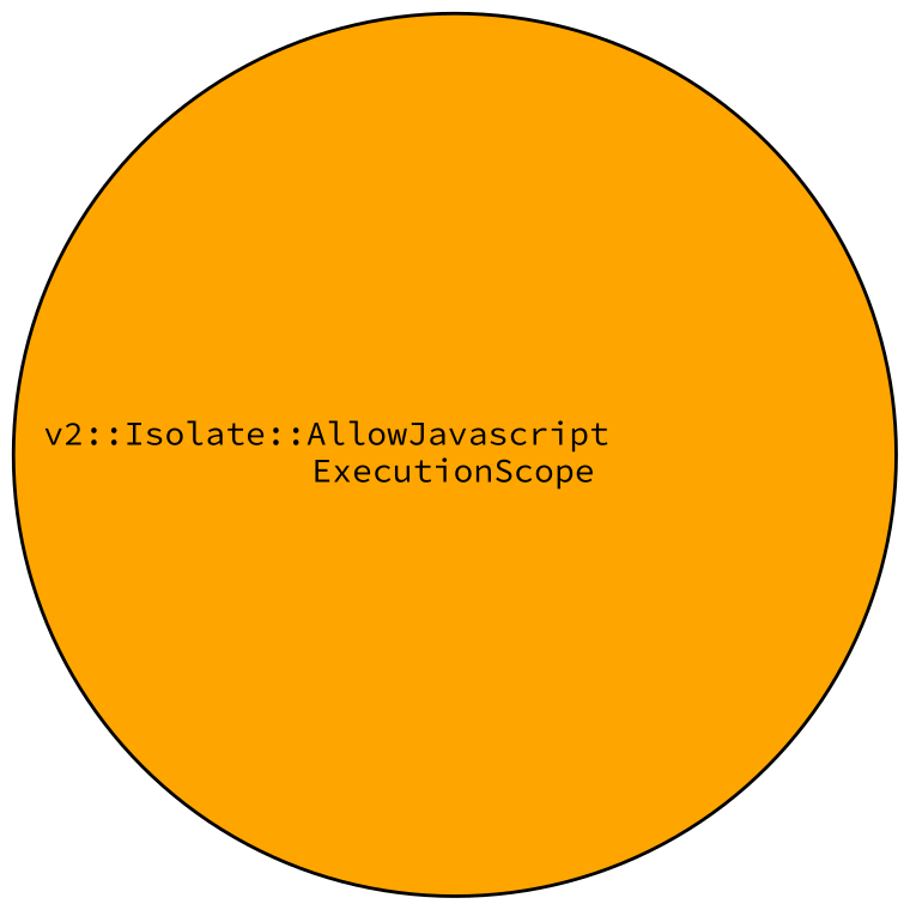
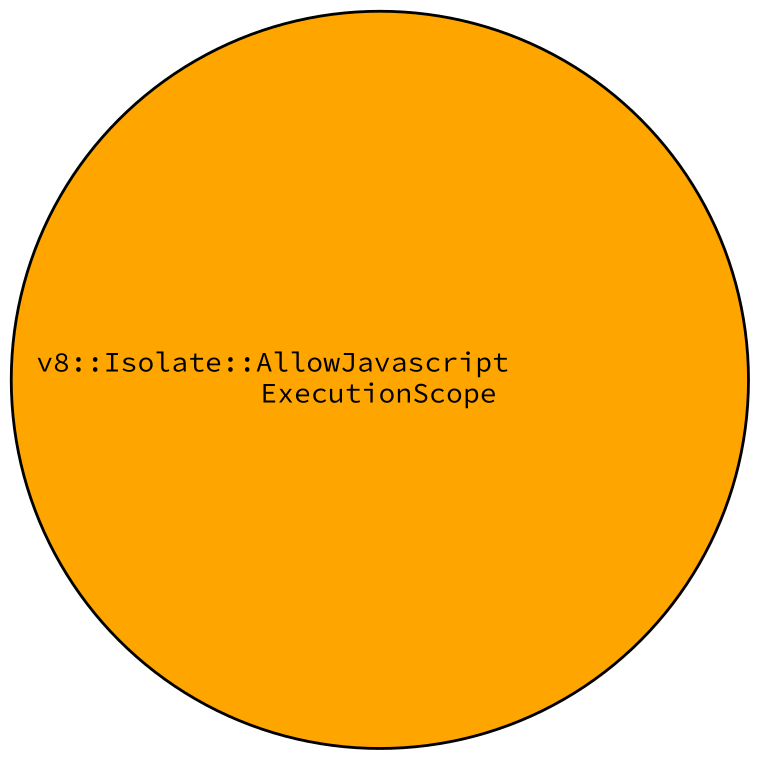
  digraph {
    rankdir=LR
    fontname="Source Code Pro"
-   n1 [color=black fillcolor=orange fontname="Source Code Pro" fontsize=10 height=0.2 label="v2::Isolate::AllowJavascript\lExecutionScope" shape=circle style=filled width=0.4]
+   n1 [color=black fillcolor=orange fontname="Source Code Pro" fontsize=10 height=0.2 label="v8::Isolate::AllowJavascript\lExecutionScope" shape=circle style=filled width=0.4]
  }
